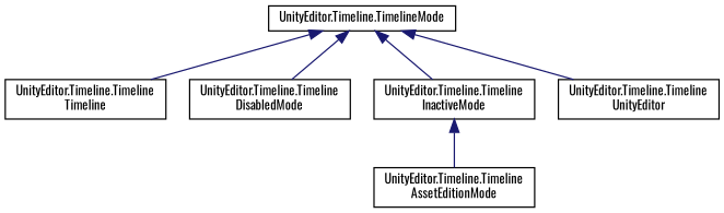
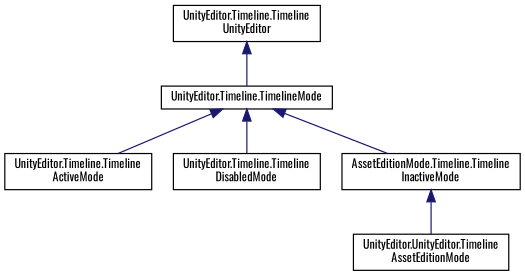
  digraph {
    fontname=Oswald
    rankdir=TB
    node [color=black fillcolor=white fontname=Oswald fontsize=10 shape=record style=filled]
    edge [color=midnightblue dir=back fontname=Oswald fontsize=10 labelfontname=Helvetica labelfontsize=10 style=solid]
    n1 [height=0.2 label="UnityEditor.Timeline.TimelineMode" width=0.4]
-   n2 [height=0.2 label="UnityEditor.Timeline.Timeline\lTimeline" width=0.4]
+   n2 [height=0.2 label="UnityEditor.Timeline.Timeline\lActiveMode" width=0.4]
    n3 [height=0.2 label="UnityEditor.Timeline.Timeline\lDisabledMode" width=0.4]
-   n4 [height=0.2 label="UnityEditor.Timeline.Timeline\lInactiveMode" width=0.4]
+   n4 [height=0.2 label="AssetEditionMode.Timeline.Timeline\lInactiveMode" width=0.4]
    n5 [height=0.2 label="UnityEditor.Timeline.Timeline\lUnityEditor" width=0.4]
-   n6 [height=0.2 label="UnityEditor.Timeline.Timeline\lAssetEditionMode" width=0.4]
+   n6 [height=0.2 label="UnityEditor.UnityEditor.Timeline\lAssetEditionMode" width=0.4]
    n1 -> n2
    n1 -> n3
    n1 -> n4
-   n1 -> n5
+   n5 -> n1
    n4 -> n6
  }
